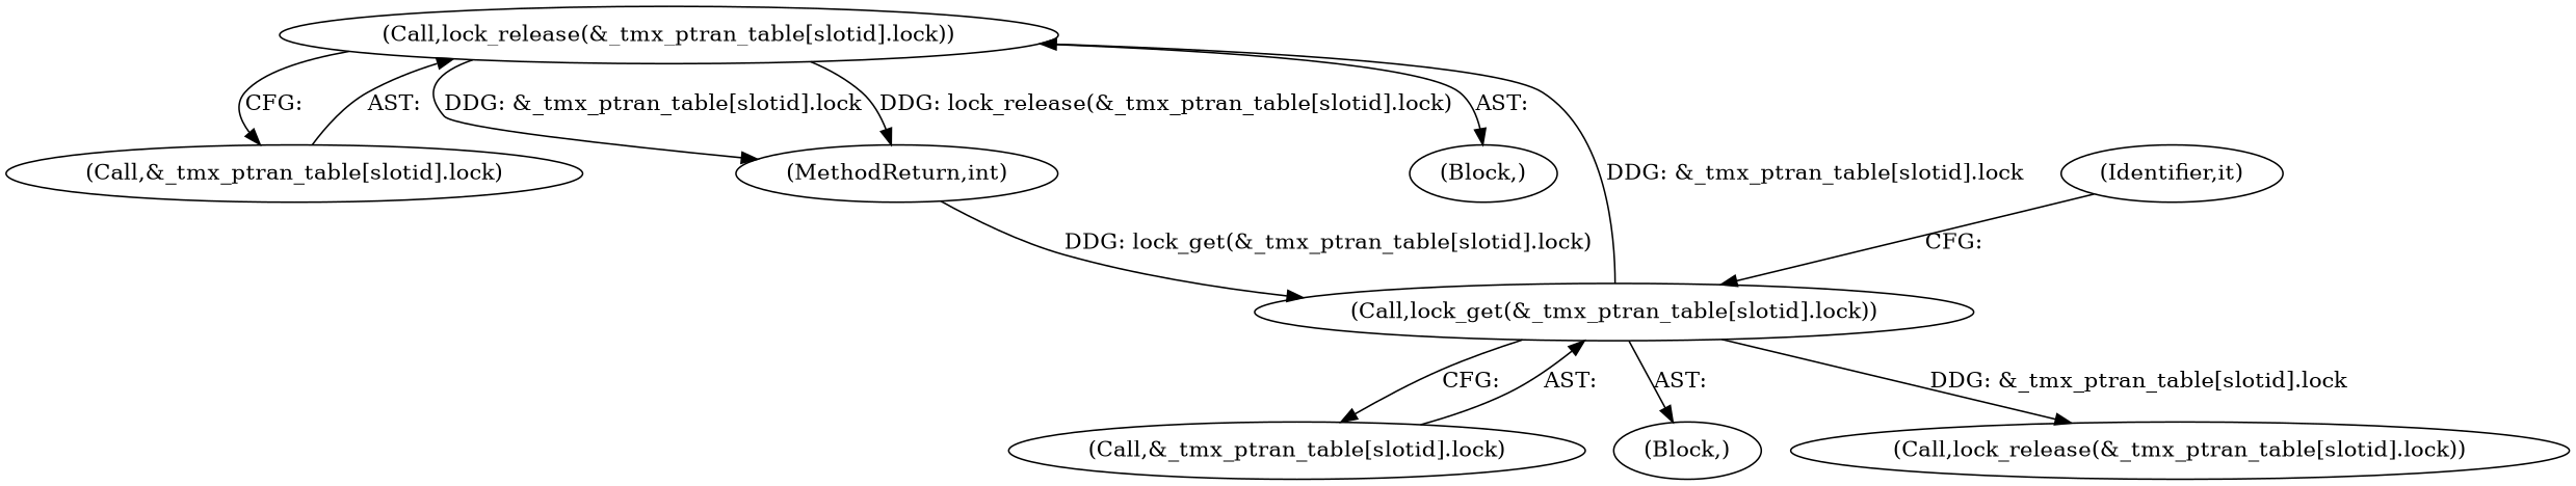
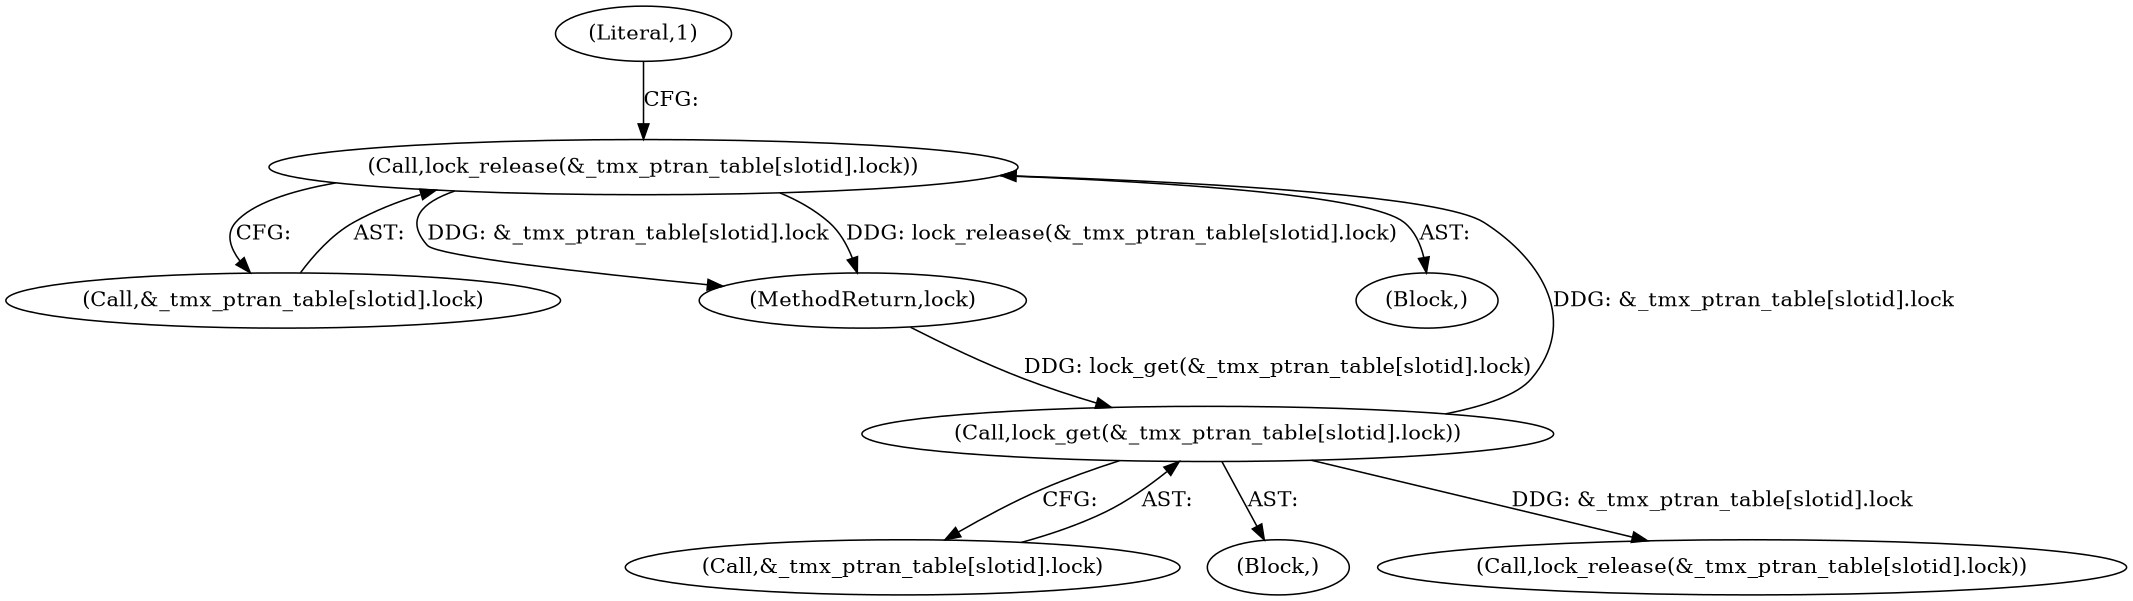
  digraph {
    n1 [label="(Call,lock_release(&_tmx_ptran_table[slotid].lock))"]
    n2 [label="(Call,&_tmx_ptran_table[slotid].lock)"]
-   n3 [label="(MethodReturn,int)"]
+   n3 [label="(MethodReturn,lock)"]
    n4 [label="(Block,)"]
    n5 [label="(Call,lock_get(&_tmx_ptran_table[slotid].lock))"]
    n6 [label="(Call,&_tmx_ptran_table[slotid].lock)"]
    n7 [label="(Block,)"]
    n8 [label="(Call,lock_release(&_tmx_ptran_table[slotid].lock))"]
-   n9 [label="(Identifier,it)"]
+   n10 [label="(Literal,1)"]
    n1 -> n2 [label="CFG: "]
    n1 -> n3 [label="DDG: &_tmx_ptran_table[slotid].lock"]
    n1 -> n3 [label="DDG: lock_release(&_tmx_ptran_table[slotid].lock)"]
    n1 -> n4 [label="AST: "]
    n2 -> n1 [label="AST: "]
    n3 -> n5 [label="DDG: lock_get(&_tmx_ptran_table[slotid].lock)"]
    n5 -> n1 [label="DDG: &_tmx_ptran_table[slotid].lock"]
    n5 -> n6 [label="CFG: "]
    n5 -> n7 [label="AST: "]
    n5 -> n8 [label="DDG: &_tmx_ptran_table[slotid].lock"]
    n6 -> n5 [label="AST: "]
-   n9 -> n5 [label="CFG: "]
+   n10 -> n1 [label="CFG: "]
  }
